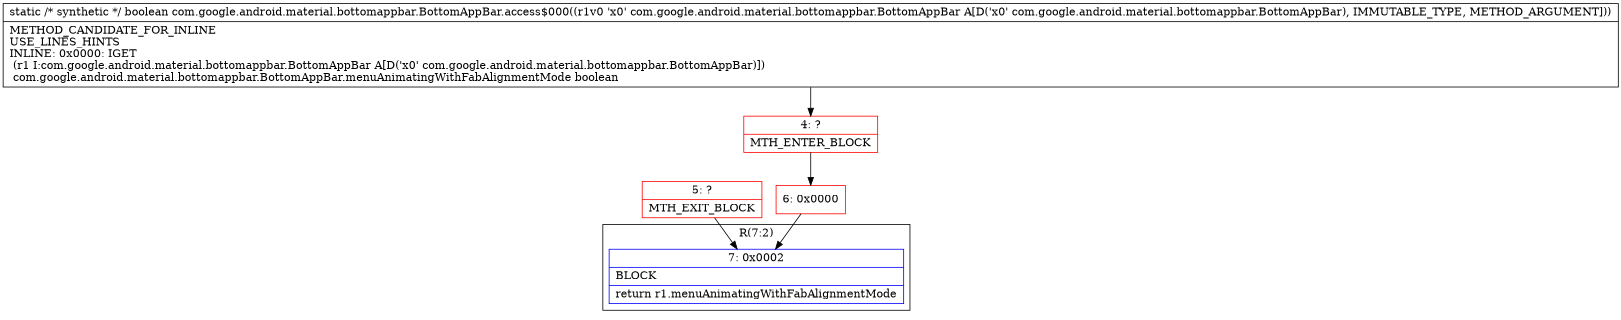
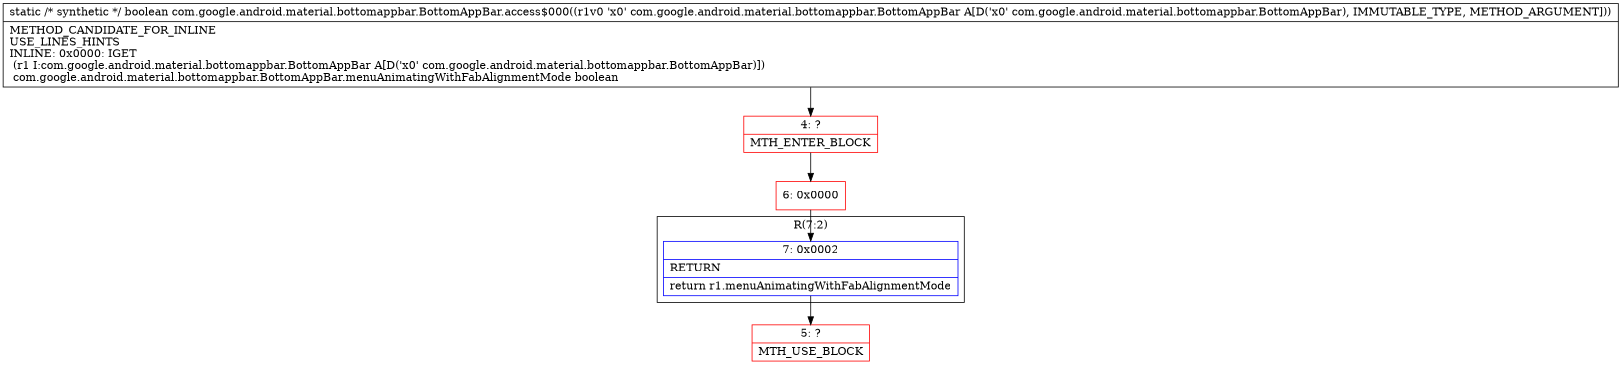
  digraph {
    fontname="DejaVu Serif"
    node [color=red fontname="DejaVu Serif" shape=record]
    edge [fontname="DejaVu Serif"]
-   n1 [color=blue label="{7\:\ 0x0002|BLOCK\l|return r1.menuAnimatingWithFabAlignmentMode\l}"]
-   n2 [label="{5\:\ ?|MTH_EXIT_BLOCK\l}"]
+   n1 [color=blue label="{7\:\ 0x0002|RETURN\l|return r1.menuAnimatingWithFabAlignmentMode\l}"]
+   n2 [label="{5\:\ ?|MTH_USE_BLOCK\l}"]
    n3 [label="{4\:\ ?|MTH_ENTER_BLOCK\l}"]
    n4 [label="{6\:\ 0x0000}"]
    n5 [label="{static \/* synthetic *\/ boolean com.google.android.material.bottomappbar.BottomAppBar.access$000((r1v0 'x0' com.google.android.material.bottomappbar.BottomAppBar A[D('x0' com.google.android.material.bottomappbar.BottomAppBar), IMMUTABLE_TYPE, METHOD_ARGUMENT]))  | METHOD_CANDIDATE_FOR_INLINE\lUSE_LINES_HINTS\lINLINE: 0x0000: IGET  \l  (r1 I:com.google.android.material.bottomappbar.BottomAppBar A[D('x0' com.google.android.material.bottomappbar.BottomAppBar)])\l com.google.android.material.bottomappbar.BottomAppBar.menuAnimatingWithFabAlignmentMode boolean\l}" color=""]
    subgraph cluster_1 {
      label="R(7:2)"
      n1
    }
-   n2 -> n1
+   n1 -> n2
    n3 -> n4
    n4 -> n1
    n5 -> n3
  }
